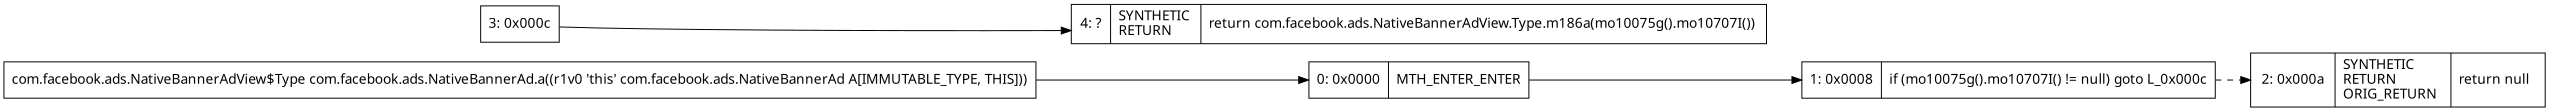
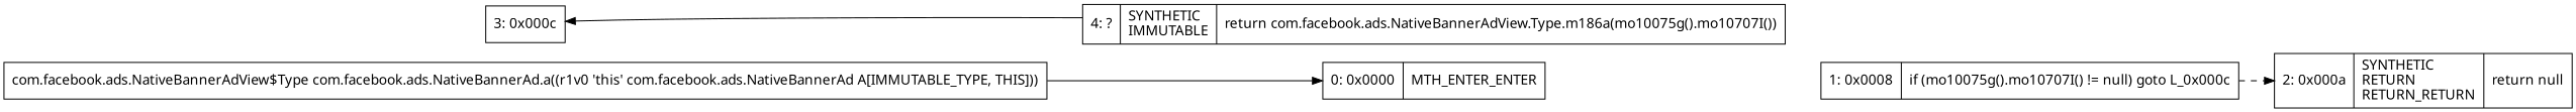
  digraph {
    fontname="Noto Sans"
    rankdir=LR
    node [fontname="Noto Sans" shape=record]
    edge [fontname="Noto Sans"]
    n1 [label="{0\:\ 0x0000|MTH_ENTER_ENTER\l}"]
    n2 [label="{1\:\ 0x0008|if (mo10075g().mo10707I() != null) goto L_0x000c\l}"]
-   n3 [label="{2\:\ 0x000a|SYNTHETIC\lRETURN\lORIG_RETURN\l|return null\l}"]
+   n3 [label="{2\:\ 0x000a|SYNTHETIC\lRETURN\lRETURN_RETURN\l|return null\l}"]
    n4 [label="{3\:\ 0x000c}"]
-   n5 [label="{4\:\ ?|SYNTHETIC\lRETURN\l|return com.facebook.ads.NativeBannerAdView.Type.m186a(mo10075g().mo10707I())\l}"]
+   n5 [label="{4\:\ ?|SYNTHETIC\lIMMUTABLE\l|return com.facebook.ads.NativeBannerAdView.Type.m186a(mo10075g().mo10707I())\l}"]
    n6 [label="{com.facebook.ads.NativeBannerAdView$Type com.facebook.ads.NativeBannerAd.a((r1v0 'this' com.facebook.ads.NativeBannerAd A[IMMUTABLE_TYPE, THIS])) }"]
-   n1 -> n2
    n2 -> n3 [style=dashed]
-   n4 -> n5
+   n5 -> n4
    n6 -> n1
  }
